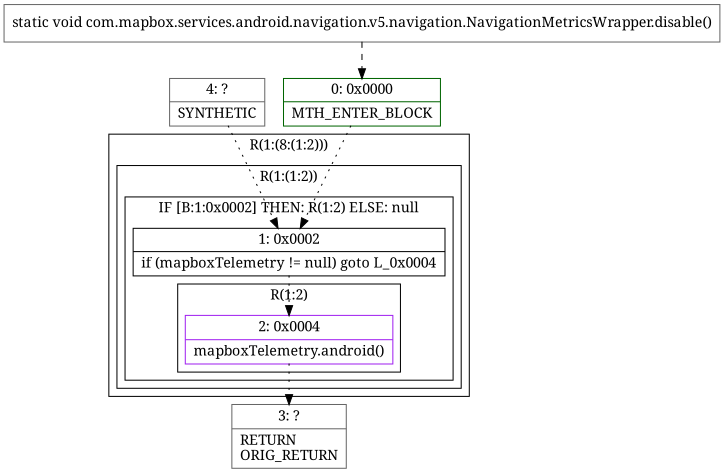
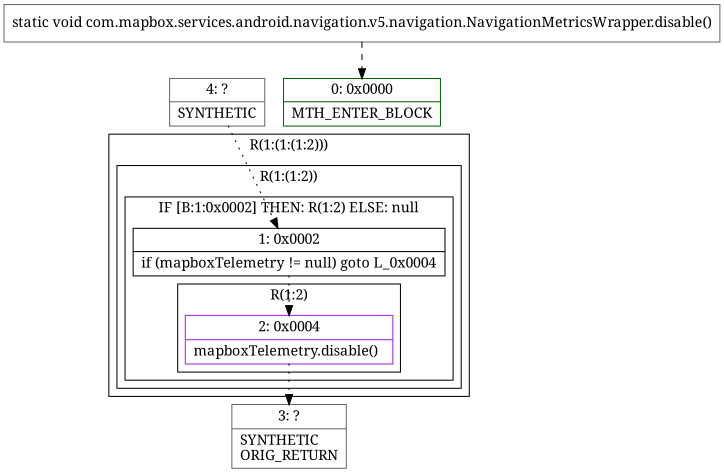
  digraph {
    fontname="Noto Serif"
    node [color=gray40 fontname="Noto Serif" shape=record]
    edge [fontname="Noto Serif" style=dotted]
-   n1 [color=purple label="{2\:\ 0x0004|mapboxTelemetry.android()\l}"]
+   n1 [color=purple label="{2\:\ 0x0004|mapboxTelemetry.disable()\l}"]
    n2 [color=black label="{1\:\ 0x0002|if (mapboxTelemetry != null) goto L_0x0004\l}"]
-   n3 [label="{3\:\ ?|RETURN\lORIG_RETURN\l}"]
+   n3 [label="{3\:\ ?|SYNTHETIC\lORIG_RETURN\l}"]
    n4 [label="{4\:\ ?|SYNTHETIC\l}"]
    n5 [color=darkgreen label="{0\:\ 0x0000|MTH_ENTER_BLOCK\l}"]
    n6 [label="{static void com.mapbox.services.android.navigation.v5.navigation.NavigationMetricsWrapper.disable() }"]
    subgraph cluster_1 {
-     label="R(1:(8:(1:2)))"
+     label="R(1:(1:(1:2)))"
      subgraph cluster_2 {
        label="R(1:(1:2))"
        subgraph cluster_3 {
          label="IF [B:1:0x0002] THEN: R(1:2) ELSE: null"
          n2
          subgraph cluster_4 {
            label="R(1:2)"
            n1
          }
        }
      }
    }
    n1 -> n3
    n2 -> n1
    n4 -> n2
-   n5 -> n2
    n6 -> n5 [style=dashed]
  }
